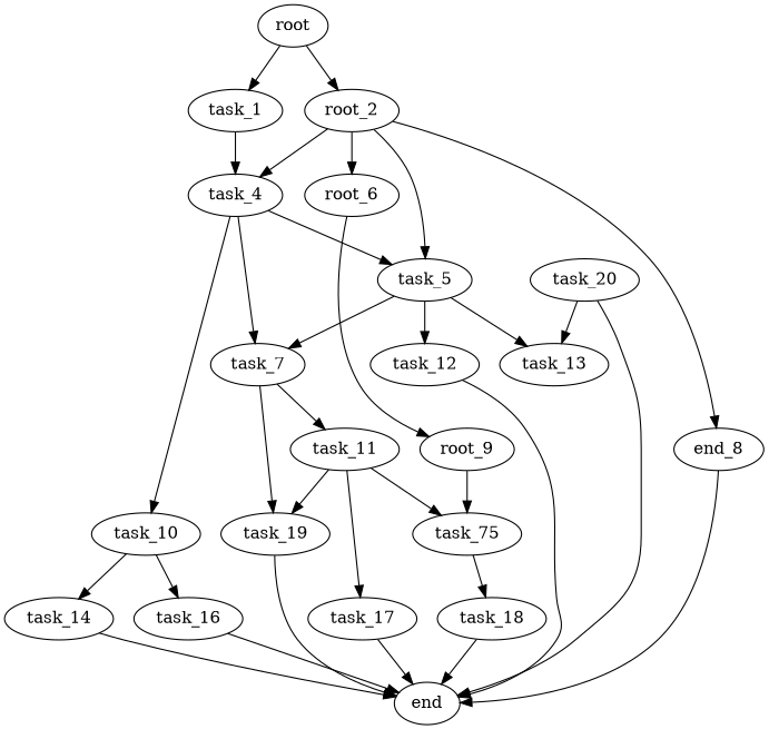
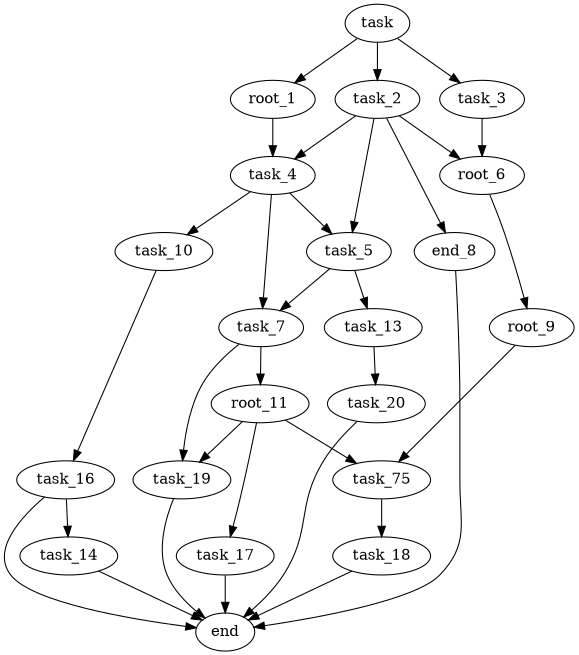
  digraph {
-   root
-   task_1
-   task_2 [label=root_2]
+   root [label=task]
+   task_1 [label=root_1]
+   task_2
+   task_3
    task_4
    task_5
    n7 [label=root_6]
    n8 [label=end_8]
    task_7
    task_10
-   task_12
    task_13
    n13 [label=root_9]
    end
-   task_11
+   task_11 [label=root_11]
    task_19
    task_14
    task_16
    task_20
    n20 [label=task_75]
    task_17
    task_18
    root -> task_1
    root -> task_2
+   root -> task_3
    task_1 -> task_4
    task_2 -> task_4
    task_2 -> task_5
    task_2 -> n7
    task_2 -> n8
+   task_3 -> n7
    task_4 -> task_5
    task_4 -> task_7
    task_4 -> task_10
    task_5 -> task_7
-   task_5 -> task_12
    task_5 -> task_13
    n7 -> n13
    n8 -> end
    task_7 -> task_11
    task_7 -> task_19
-   task_10 -> task_14
+   task_16 -> task_14
    task_10 -> task_16
-   task_12 -> end
-   task_20 -> task_13
+   task_13 -> task_20
    n13 -> n20
    task_11 -> task_19
    task_11 -> n20
    task_11 -> task_17
    task_19 -> end
    task_14 -> end
    task_16 -> end
    task_20 -> end
    n20 -> task_18
    task_17 -> end
    task_18 -> end
  }
